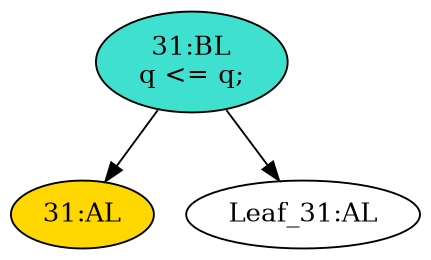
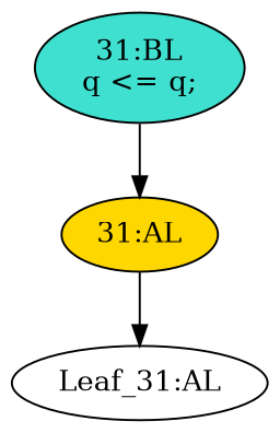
  strict digraph {
    node [style=filled]
    edge [cond="[]" lineno=None]
    n1 [ast="<pyverilog.vparser.ast.Always object at 0x7f157a58a2d0>" clk_sens=False fillcolor=gold label="31:AL" sens="['slowena']" statements="[]" typ=Always use_var="['q']"]
    n2 [ast="<pyverilog.vparser.ast.Block object at 0x7f157a58a410>" fillcolor=turquoise label="31:BL\nq <= q;" statements="[<pyverilog.vparser.ast.NonblockingSubstitution object at 0x7f157a58a450>]" typ=Block]
    n3 [def_var="['q']" label="Leaf_31:AL" style=""]
    n2 -> n1
-   n2 -> n3
+   n1 -> n3
  }
